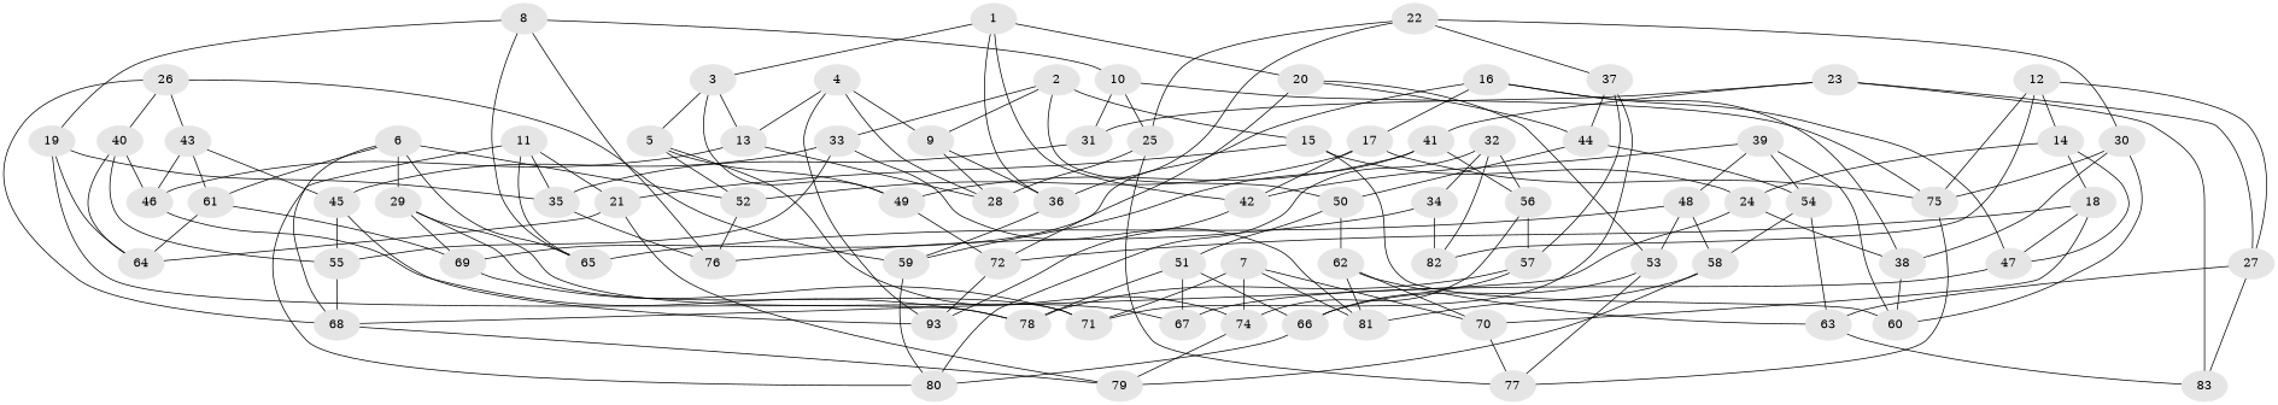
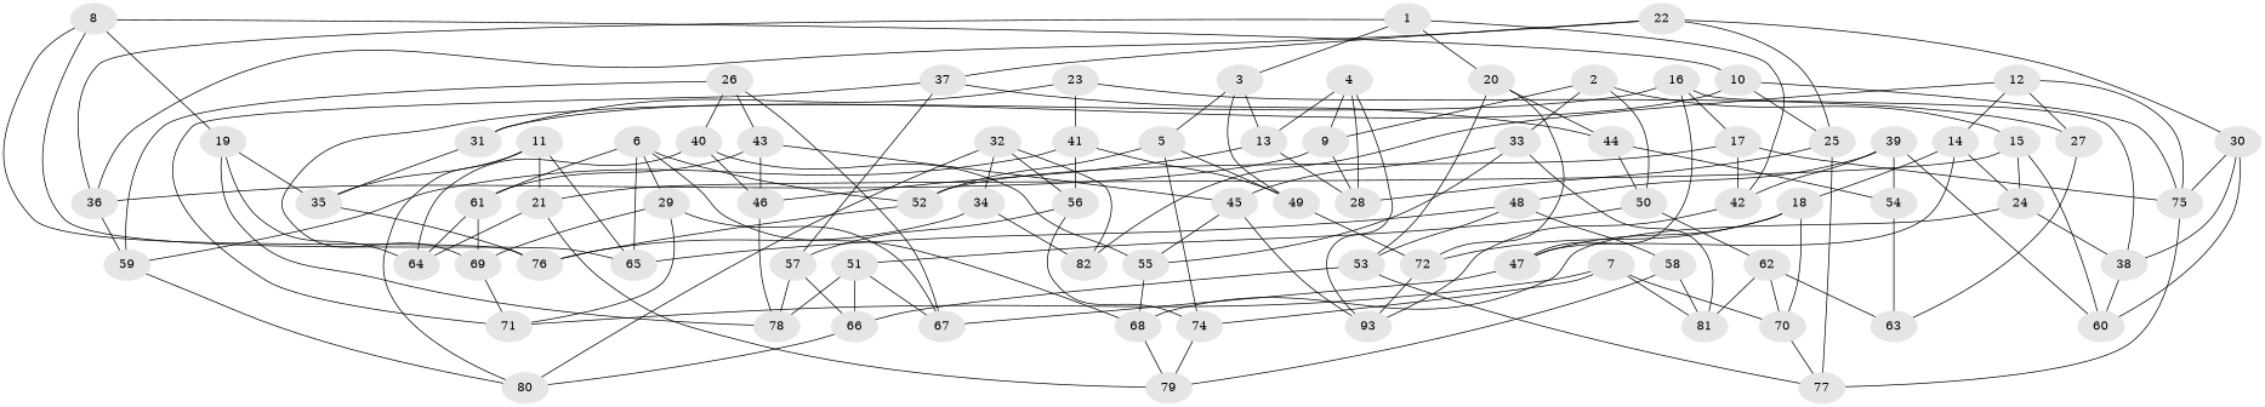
  graph {
    node [color=gray90 style=filled]
    1
    3
    20
    36
    42
    5
    13
    49
    72
    44
    53
    59
    n13 [label=93]
    2
    9
    15
    33
    50
    28
    21
    24
    60
    81
    45
    55
    51
    62
    52
    74
    46
    4
    76
    79
    6
    29
    65
    68
    61
    71
    69
    67
    7
    70
    77
    8
    10
    19
    25
    31
    75
    35
    64
    78
    11
    80
    12
    14
    27
    82
    18
    47
-   83
    63
    34
    38
    16
    17
    54
    66
    22
    30
    37
    57
    23
    41
    56
    26
    40
    43
    32
    39
    48
    58
    1 -- 3
    1 -- 20
    1 -- 36
    1 -- 42
    3 -- 5
    3 -- 13
    3 -- 49
    20 -- 72
    20 -- 44
    20 -- 53
    36 -- 59
    42 -- n13
    5 -- 49
    5 -- 52
    5 -- 74
    13 -- 28
    13 -- 46
    49 -- 72
    72 -- n13
    44 -- 50
    44 -- 54
    53 -- 77
    53 -- 66
    59 -- 80
    2 -- 9
    2 -- 15
    2 -- 33
    2 -- 50
    9 -- 36
    9 -- 28
    15 -- 21
    15 -- 24
    15 -- 60
    33 -- 81
    33 -- 45
    33 -- 55
    50 -- 51
    50 -- 62
    21 -- 79
    21 -- 64
    24 -- 68
    24 -- 38
    45 -- n13
    45 -- 55
    55 -- 68
    51 -- 67
    51 -- 78
    51 -- 66
    62 -- 81
    62 -- 70
    62 -- 63
    52 -- 76
    74 -- 79
    46 -- 78
    4 -- 13
    4 -- n13
    4 -- 9
    4 -- 28
    6 -- 52
    6 -- 29
    6 -- 65
    6 -- 68
    6 -- 61
    29 -- 71
    29 -- 69
    29 -- 67
    68 -- 79
    61 -- 69
    61 -- 64
    69 -- 71
    7 -- 81
    7 -- 74
    7 -- 71
    7 -- 70
    70 -- 77
    8 -- 76
    8 -- 65
    8 -- 10
    8 -- 19
    10 -- 25
    10 -- 31
    10 -- 75
    19 -- 35
    19 -- 64
    19 -- 78
    25 -- 28
    25 -- 77
    31 -- 35
    75 -- 77
    35 -- 76
    11 -- 21
    11 -- 65
    11 -- 35
    11 -- 80
    12 -- 75
    12 -- 14
    12 -- 27
    12 -- 82
    14 -- 24
    14 -- 18
    14 -- 47
-   27 -- 83
    27 -- 63
    18 -- 72
    18 -- 70
    18 -- 47
    47 -- 67
-   63 -- 83
    34 -- 76
    34 -- 82
    38 -- 60
    16 -- 69
    16 -- 47
    16 -- 38
    16 -- 17
    17 -- 42
    17 -- 52
    17 -- 75
    54 -- 63
-   54 -- 58
    66 -- 80
    22 -- 36
    22 -- 25
    22 -- 30
    22 -- 37
    30 -- 60
    30 -- 75
    30 -- 38
    37 -- 44
    37 -- 71
    37 -- 57
    57 -- 78
    57 -- 66
    23 -- 31
    23 -- 27
-   23 -- 83
    23 -- 41
    41 -- 49
    41 -- 59
    41 -- 56
    56 -- 74
    56 -- 57
    26 -- 59
-   26 -- 68
+   26 -- 67
    26 -- 40
    26 -- 43
    40 -- 55
    40 -- 46
    40 -- 64
    43 -- 45
    43 -- 46
    43 -- 61
    32 -- 80
    32 -- 82
    32 -- 34
    32 -- 56
    39 -- 42
    39 -- 60
    39 -- 54
    39 -- 48
    48 -- 53
    48 -- 65
    48 -- 58
    58 -- 81
    58 -- 79
  }
